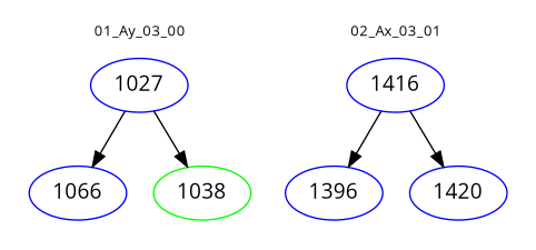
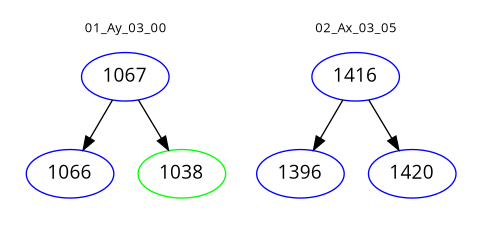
  digraph {
    fontname="Open Sans"
    node [color=blue fontname="Open Sans"]
    edge [color=black fontname="Open Sans"]
-   n1 [label=1027]
+   n1 [label=1067]
    n2 [label=1066]
    n3 [color=green label=1038]
    n4 [label=1416]
    n5 [label=1396]
    n6 [label=1420]
    subgraph cluster_1 {
      color=white
      fontsize=10
      label="01_Ay_03_00"
      n1
      n2
      n3
    }
    subgraph cluster_2 {
      color=white
      fontsize=10
-     label="02_Ax_03_01"
+     label="02_Ax_03_05"
      n4
      n5
      n6
    }
    n1 -> n2
    n1 -> n3
    n4 -> n5
    n4 -> n6
  }
